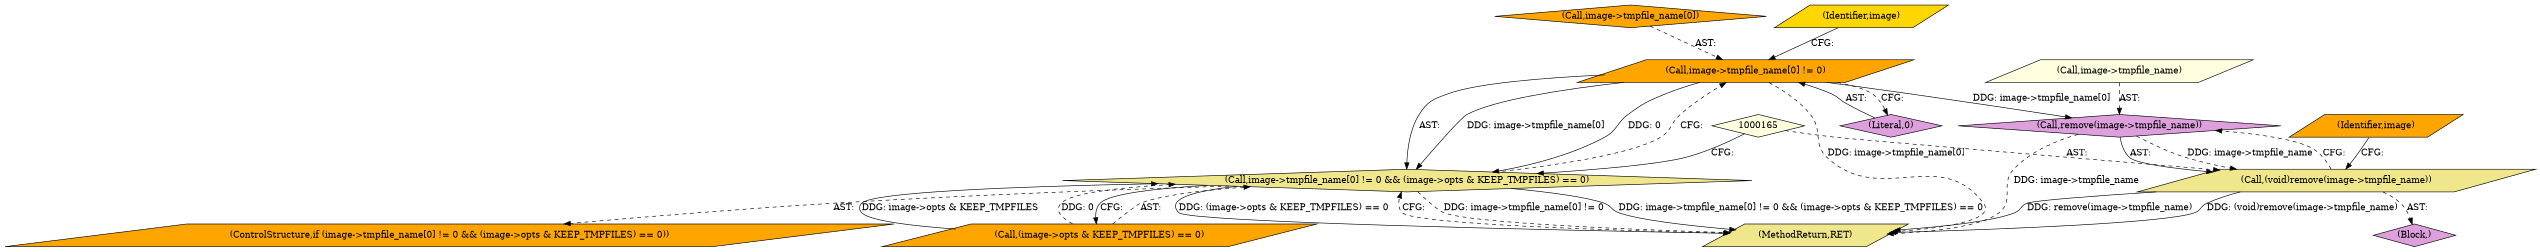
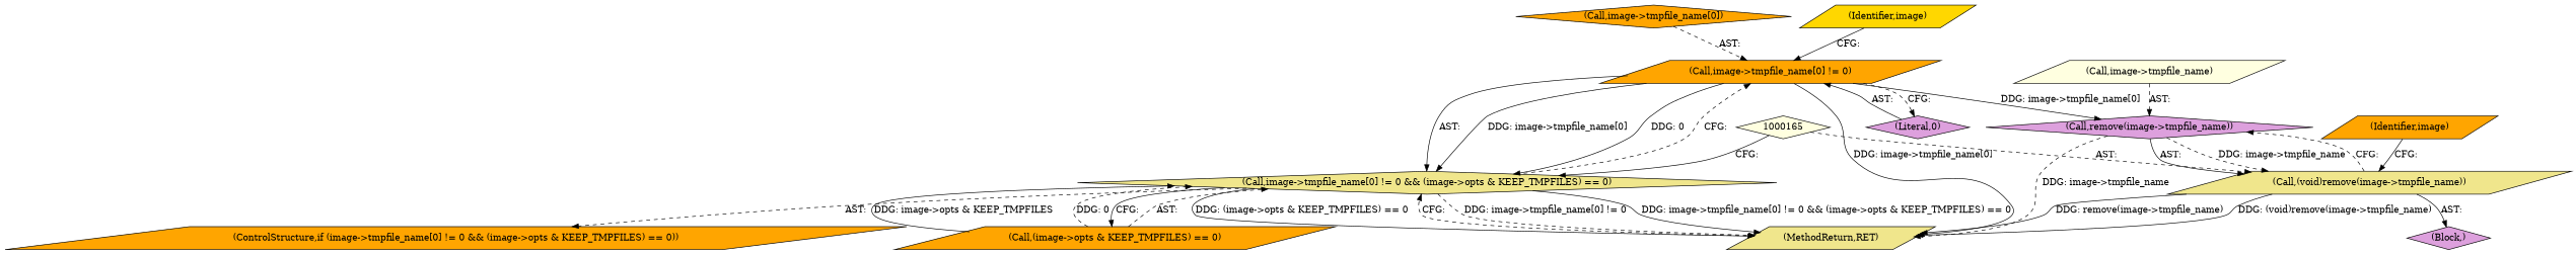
  digraph {
    fontname="DejaVu Serif"
    node [fillcolor=orange fontname="DejaVu Serif" shape=parallelogram style=filled]
    edge [fontname="DejaVu Serif" style=solid]
    n1 [label="(Call,image->tmpfile_name[0] != 0)"]
    n2 [fillcolor=khaki label="(Call,image->tmpfile_name[0] != 0 && (image->opts & KEEP_TMPFILES) == 0)" shape=diamond]
    n3 [fillcolor=plum label="(Call,remove(image->tmpfile_name))" shape=diamond]
    n4 [fillcolor=plum label="(Literal,0)" shape=diamond]
    n5 [fillcolor=khaki label="(MethodReturn,RET)"]
    n6 [label="(ControlStructure,if (image->tmpfile_name[0] != 0 && (image->opts & KEEP_TMPFILES) == 0))"]
    n7 [label="(Call,(image->opts & KEEP_TMPFILES) == 0)"]
    n8 [fillcolor=khaki label="(Call,(void)remove(image->tmpfile_name))"]
    n9 [fillcolor=plum label="(Block,)" shape=diamond]
    n10 [fillcolor=lightyellow label="(Call,image->tmpfile_name)"]
    n11 [label="(Call,image->tmpfile_name[0])" shape=diamond]
    n12 [label="(Identifier,image)"]
    n13 [fillcolor=gold label="(Identifier,image)"]
    1000165 [fillcolor=lightyellow shape=diamond]
    n1 -> n2 [label="AST: "]
    n1 -> n2 [label="DDG: image->tmpfile_name[0]"]
    n1 -> n2 [label="DDG: 0"]
    n1 -> n3 [label="DDG: image->tmpfile_name[0]"]
    n1 -> n4 [label="CFG: " style=dashed]
-   n1 -> n5 [label="DDG: image->tmpfile_name[0]" style=dashed]
+   n1 -> n5 [label="DDG: image->tmpfile_name[0]"]
    n2 -> n1 [label="CFG: " style=dashed]
    n2 -> n5 [label="DDG: image->tmpfile_name[0] != 0" style=dashed]
    n2 -> n5 [label="DDG: image->tmpfile_name[0] != 0 && (image->opts & KEEP_TMPFILES) == 0"]
    n2 -> n5 [label="DDG: (image->opts & KEEP_TMPFILES) == 0"]
    n2 -> n6 [label="AST: " style=dashed]
    n2 -> n7 [label="CFG: "]
    n3 -> n5 [label="DDG: image->tmpfile_name" style=dashed]
    n3 -> n8 [label="AST: "]
    n3 -> n8 [label="DDG: image->tmpfile_name" style=dashed]
    n4 -> n1 [label="AST: "]
    n5 -> n2 [label="CFG: " style=dashed]
    n7 -> n2 [label="AST: " style=dashed]
    n7 -> n2 [label="DDG: image->opts & KEEP_TMPFILES"]
    n7 -> n2 [label="DDG: 0" style=dashed]
    n8 -> n3 [label="CFG: " style=dashed]
    n8 -> n5 [label="DDG: (void)remove(image->tmpfile_name)"]
    n8 -> n5 [label="DDG: remove(image->tmpfile_name)"]
-   n8 -> n9 [label="AST: " style=dashed]
+   n8 -> n9 [label="AST: "]
    n10 -> n3 [label="AST: " style=dashed]
    n11 -> n1 [label="AST: " style=dashed]
    n12 -> n8 [label="CFG: "]
    n13 -> n1 [label="CFG: "]
    1000165 -> n2 [label="CFG: "]
    1000165 -> n8 [label="AST: " style=dashed]
  }
